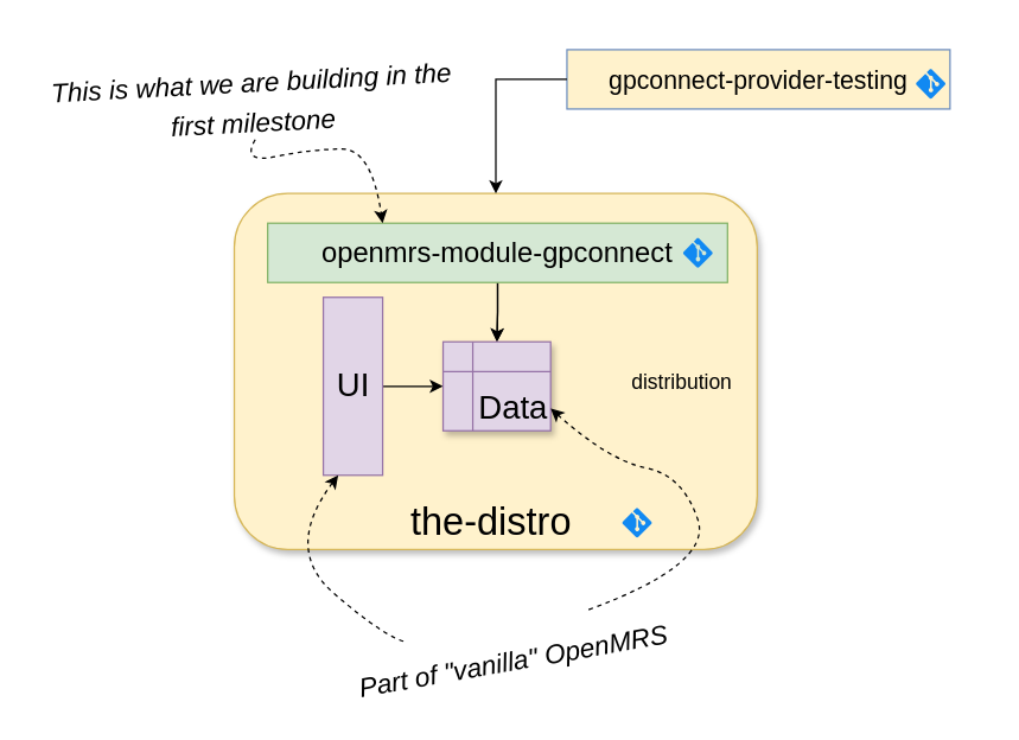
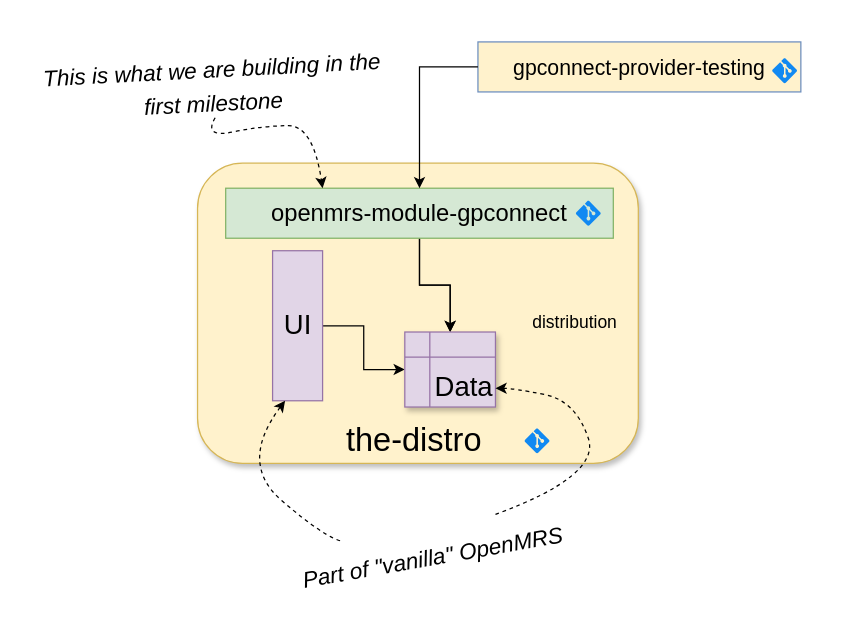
  <mxCell id="0" />
  <mxCell id="1" parent="0" />
  <mxCell id="2" value="&lt;font style=&quot;font-size: 26px&quot;&gt;the-distro&amp;nbsp;&lt;/font&gt;" style="rounded=1;whiteSpace=wrap;html=1;fillColor=#fff2cc;strokeColor=#d6b656;verticalAlign=bottom;shadow=1;" parent="1" vertex="1"><mxGeometry x="157.5" y="130" width="352.5" height="240" as="geometry" /></mxCell>
  <mxCell id="3" style="edgeStyle=orthogonalEdgeStyle;rounded=0;orthogonalLoop=1;jettySize=auto;html=1;exitX=1;exitY=0.5;exitDx=0;exitDy=0;entryX=0;entryY=0.5;entryDx=0;entryDy=0;fontSize=22;" parent="1" source="4" target="8" edge="1"><mxGeometry relative="1" as="geometry" /></mxCell>
  <mxCell id="4" value="UI" style="rounded=0;whiteSpace=wrap;html=1;fontSize=22;fillColor=#e1d5e7;strokeColor=#9673a6;" parent="1" vertex="1"><mxGeometry x="217.5" y="200" width="40" height="120" as="geometry" /></mxCell>
  <mxCell id="5" style="edgeStyle=orthogonalEdgeStyle;rounded=0;orthogonalLoop=1;jettySize=auto;html=1;entryX=0.5;entryY=0;entryDx=0;entryDy=0;fontSize=22;" parent="1" source="7" target="8" edge="1"><mxGeometry relative="1" as="geometry" /></mxCell>
  <mxCell id="6" value="" style="edgeStyle=orthogonalEdgeStyle;rounded=0;orthogonalLoop=1;jettySize=auto;html=1;" parent="1" source="7" target="8" edge="1"><mxGeometry relative="1" as="geometry" /></mxCell>
  <mxCell id="7" value="&lt;font style=&quot;font-size: 19px&quot;&gt;openmrs-module-gpconnect&lt;/font&gt;" style="rounded=0;whiteSpace=wrap;html=1;fontSize=22;fillColor=#d5e8d4;strokeColor=#82b366;" parent="1" vertex="1"><mxGeometry x="180" y="150" width="310" height="40" as="geometry" /></mxCell>
- <mxCell id="8" value="Data" style="shape=internalStorage;whiteSpace=wrap;html=1;backgroundOutline=1;shadow=1;fontSize=22;verticalAlign=bottom;align=right;fillColor=#e1d5e7;strokeColor=#9673a6;" parent="1" vertex="1"><mxGeometry x="298.25" y="230" width="72.5" height="60" as="geometry" /></mxCell>
+ <mxCell id="8" value="Data" style="shape=internalStorage;whiteSpace=wrap;html=1;backgroundOutline=1;shadow=1;fontSize=22;verticalAlign=bottom;align=right;fillColor=#e1d5e7;strokeColor=#9673a6;" parent="1" vertex="1"><mxGeometry x="323.25" y="265" width="72.5" height="60" as="geometry" /></mxCell>
  <mxCell id="9" value="&lt;font style=&quot;font-size: 18px&quot;&gt;This is what we are building in the first milestone&lt;/font&gt;" style="text;html=1;strokeColor=none;fillColor=none;align=center;verticalAlign=middle;whiteSpace=wrap;rounded=0;shadow=1;fontSize=22;rotation=-3;fontStyle=2" parent="1" vertex="1"><mxGeometry x="20" y="43" width="300.48" height="50.67" as="geometry" /></mxCell>
  <mxCell id="10" value="" style="curved=1;endArrow=classic;html=1;fontSize=22;exitX=0.5;exitY=1;exitDx=0;exitDy=0;entryX=0.25;entryY=0;entryDx=0;entryDy=0;dashed=1;endFill=1;" parent="1" source="9" target="7" edge="1"><mxGeometry width="50" height="50" relative="1" as="geometry"><mxPoint x="220" y="210" as="sourcePoint" /><mxPoint x="270" y="160" as="targetPoint" /><Array as="points"><mxPoint x="162" y="110" /><mxPoint x="210" y="100" /><mxPoint x="250" y="100" /></Array></mxGeometry></mxCell>
  <mxCell id="11" value="&lt;span style=&quot;font-size: 18px&quot;&gt;Part of &quot;vanilla&quot; OpenMRS&lt;br&gt;&lt;/span&gt;" style="text;html=1;strokeColor=none;fillColor=none;align=center;verticalAlign=middle;whiteSpace=wrap;rounded=0;shadow=1;fontSize=22;rotation=-10;fontStyle=2" parent="1" vertex="1"><mxGeometry x="236" y="420" width="220" height="50.67" as="geometry" /></mxCell>
  <mxCell id="12" value="" style="curved=1;endArrow=none;html=1;dashed=1;fontSize=16;exitX=0.25;exitY=1;exitDx=0;exitDy=0;startArrow=classic;startFill=1;endFill=0;" parent="1" source="4" target="11" edge="1"><mxGeometry width="50" height="50" relative="1" as="geometry"><mxPoint x="240" y="260" as="sourcePoint" /><mxPoint x="290" y="210" as="targetPoint" /><Array as="points"><mxPoint x="190" y="370" /><mxPoint x="260" y="430" /></Array></mxGeometry></mxCell>
  <mxCell id="13" value="" style="curved=1;endArrow=none;html=1;dashed=1;fontSize=16;exitX=1;exitY=0.75;exitDx=0;exitDy=0;startArrow=classic;startFill=1;endFill=0;entryX=0.75;entryY=0;entryDx=0;entryDy=0;" parent="1" source="8" target="11" edge="1"><mxGeometry width="50" height="50" relative="1" as="geometry"><mxPoint x="377.56" y="290" as="sourcePoint" /><mxPoint x="545.178" y="414.215" as="targetPoint" /><Array as="points"><mxPoint x="410" y="310" /><mxPoint x="460" y="320" /><mxPoint x="480" y="380" /></Array></mxGeometry></mxCell>
  <mxCell id="14" value="&lt;span style=&quot;font-style: normal&quot;&gt;&lt;font style=&quot;font-size: 14px&quot;&gt;distribution&lt;/font&gt;&lt;/span&gt;" style="text;html=1;strokeColor=none;fillColor=none;align=center;verticalAlign=middle;whiteSpace=wrap;rounded=0;shadow=1;fontSize=16;rotation=0;fontStyle=2" parent="1" vertex="1"><mxGeometry x="418.75" y="242.95" width="81.25" height="25.34" as="geometry" /></mxCell>
  <mxCell id="15" value="" style="shape=image;verticalLabelPosition=bottom;labelBackgroundColor=#ffffff;verticalAlign=top;aspect=fixed;imageAspect=0;image=https://www.pikpng.com/pngl/b/382-3826503_dev-1-quiz-openmrs-logo-transparent-clipart.png;" parent="1" vertex="1"><mxGeometry x="381.75" y="218" width="120.92" height="30" as="geometry" /></mxCell>
  <mxCell id="16" value="&lt;font style=&quot;font-size: 17px&quot;&gt;gpconnect-provider-testing&lt;/font&gt;" style="rounded=0;whiteSpace=wrap;html=1;fontSize=22;fillColor=#fff2cc;strokeColor=#6c8ebf;" parent="1" vertex="1"><mxGeometry x="381.75" y="33" width="258.25" height="40" as="geometry" /></mxCell>
  <mxCell id="17" value="" style="shape=image;verticalLabelPosition=bottom;labelBackgroundColor=#ffffff;verticalAlign=top;aspect=fixed;imageAspect=0;image=https://upload.wikimedia.org/wikipedia/commons/thumb/f/fa/NHS-Logo.svg/1200px-NHS-Logo.svg.png;" parent="1" vertex="1"><mxGeometry x="610" y="20.79" width="55" height="22.21" as="geometry" /></mxCell>
  <mxCell id="18" value="" style="verticalLabelPosition=bottom;html=1;verticalAlign=top;align=center;strokeColor=none;shape=mxgraph.azure.git_repository;fillColor=#1189F2;" parent="1" vertex="1"><mxGeometry x="617" y="46" width="20" height="20" as="geometry" /></mxCell>
  <mxCell id="19" value="" style="verticalLabelPosition=bottom;html=1;verticalAlign=top;align=center;strokeColor=none;shape=mxgraph.azure.git_repository;fillColor=#1189F2;" parent="1" vertex="1"><mxGeometry x="460" y="160" width="20" height="20" as="geometry" /></mxCell>
  <mxCell id="20" value="" style="verticalLabelPosition=bottom;html=1;verticalAlign=top;align=center;strokeColor=none;shape=mxgraph.azure.git_repository;fillColor=#1189F2;" parent="1" vertex="1"><mxGeometry x="419" y="342" width="20" height="20" as="geometry" /></mxCell>
- <mxCell id="21" style="edgeStyle=orthogonalEdgeStyle;rounded=0;orthogonalLoop=1;jettySize=auto;html=1;fontSize=22;exitX=0;exitY=0.5;exitDx=0;exitDy=0;" parent="1" source="16" target="2" edge="1"><mxGeometry relative="1" as="geometry"><mxPoint x="497" y="33" as="sourcePoint" /><mxPoint x="403.75" y="154" as="targetPoint" /></mxGeometry></mxCell>
+ <mxCell id="21" style="edgeStyle=orthogonalEdgeStyle;rounded=0;orthogonalLoop=1;jettySize=auto;html=1;entryX=0.5;entryY=0;entryDx=0;entryDy=0;fontSize=22;exitX=0;exitY=0.5;exitDx=0;exitDy=0;" parent="1" source="16" target="7" edge="1"><mxGeometry relative="1" as="geometry"><mxPoint x="497" y="33" as="sourcePoint" /><mxPoint x="403.75" y="154" as="targetPoint" /></mxGeometry></mxCell>
